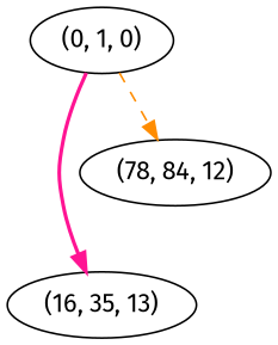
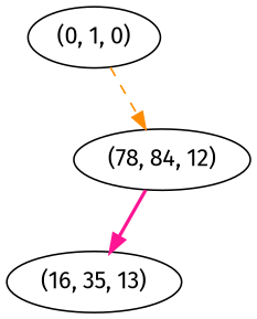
  digraph {
    fontname="Fira Sans"
    node [fontname="Fira Sans"]
    edge [fontname="Fira Sans"]
    n1 [label="(0, 1, 0)"]
    "(16, 35, 13)"
    "(78, 84, 12)"
-   n1 -> "(16, 35, 13)" [color=deeppink style=bold]
+   "(78, 84, 12)" -> "(16, 35, 13)" [color=deeppink style=bold]
    n1 -> "(78, 84, 12)" [color=darkorange style=dashed]
  }
